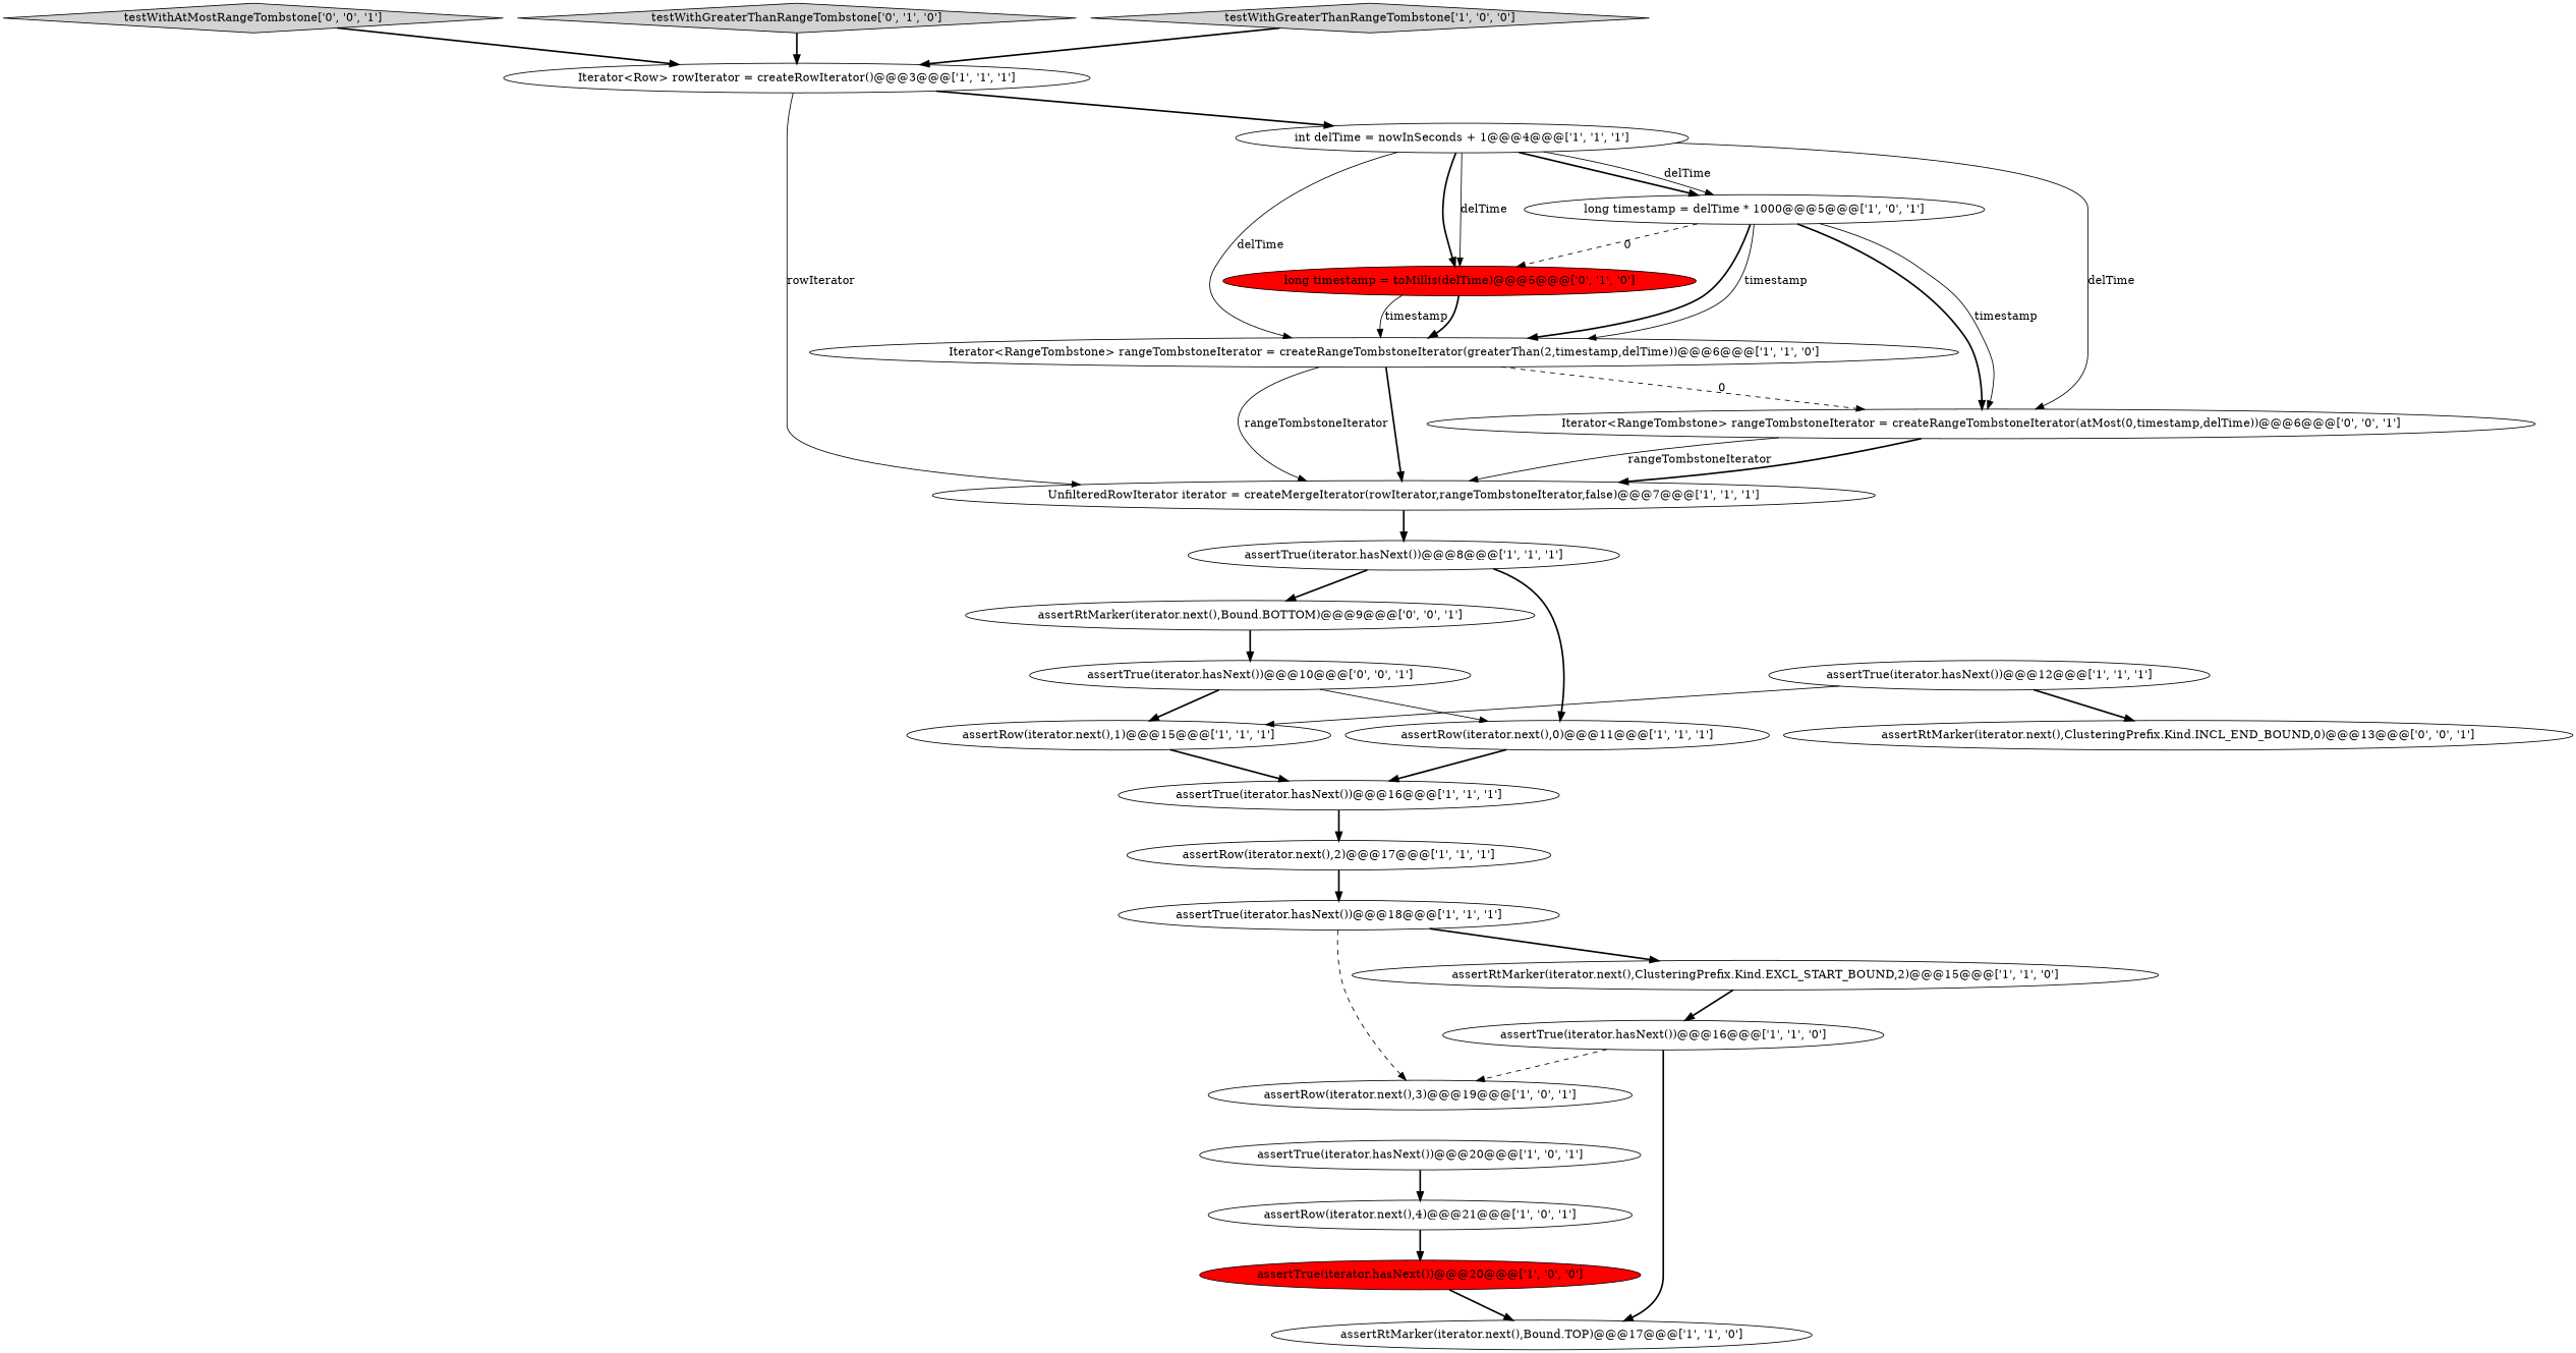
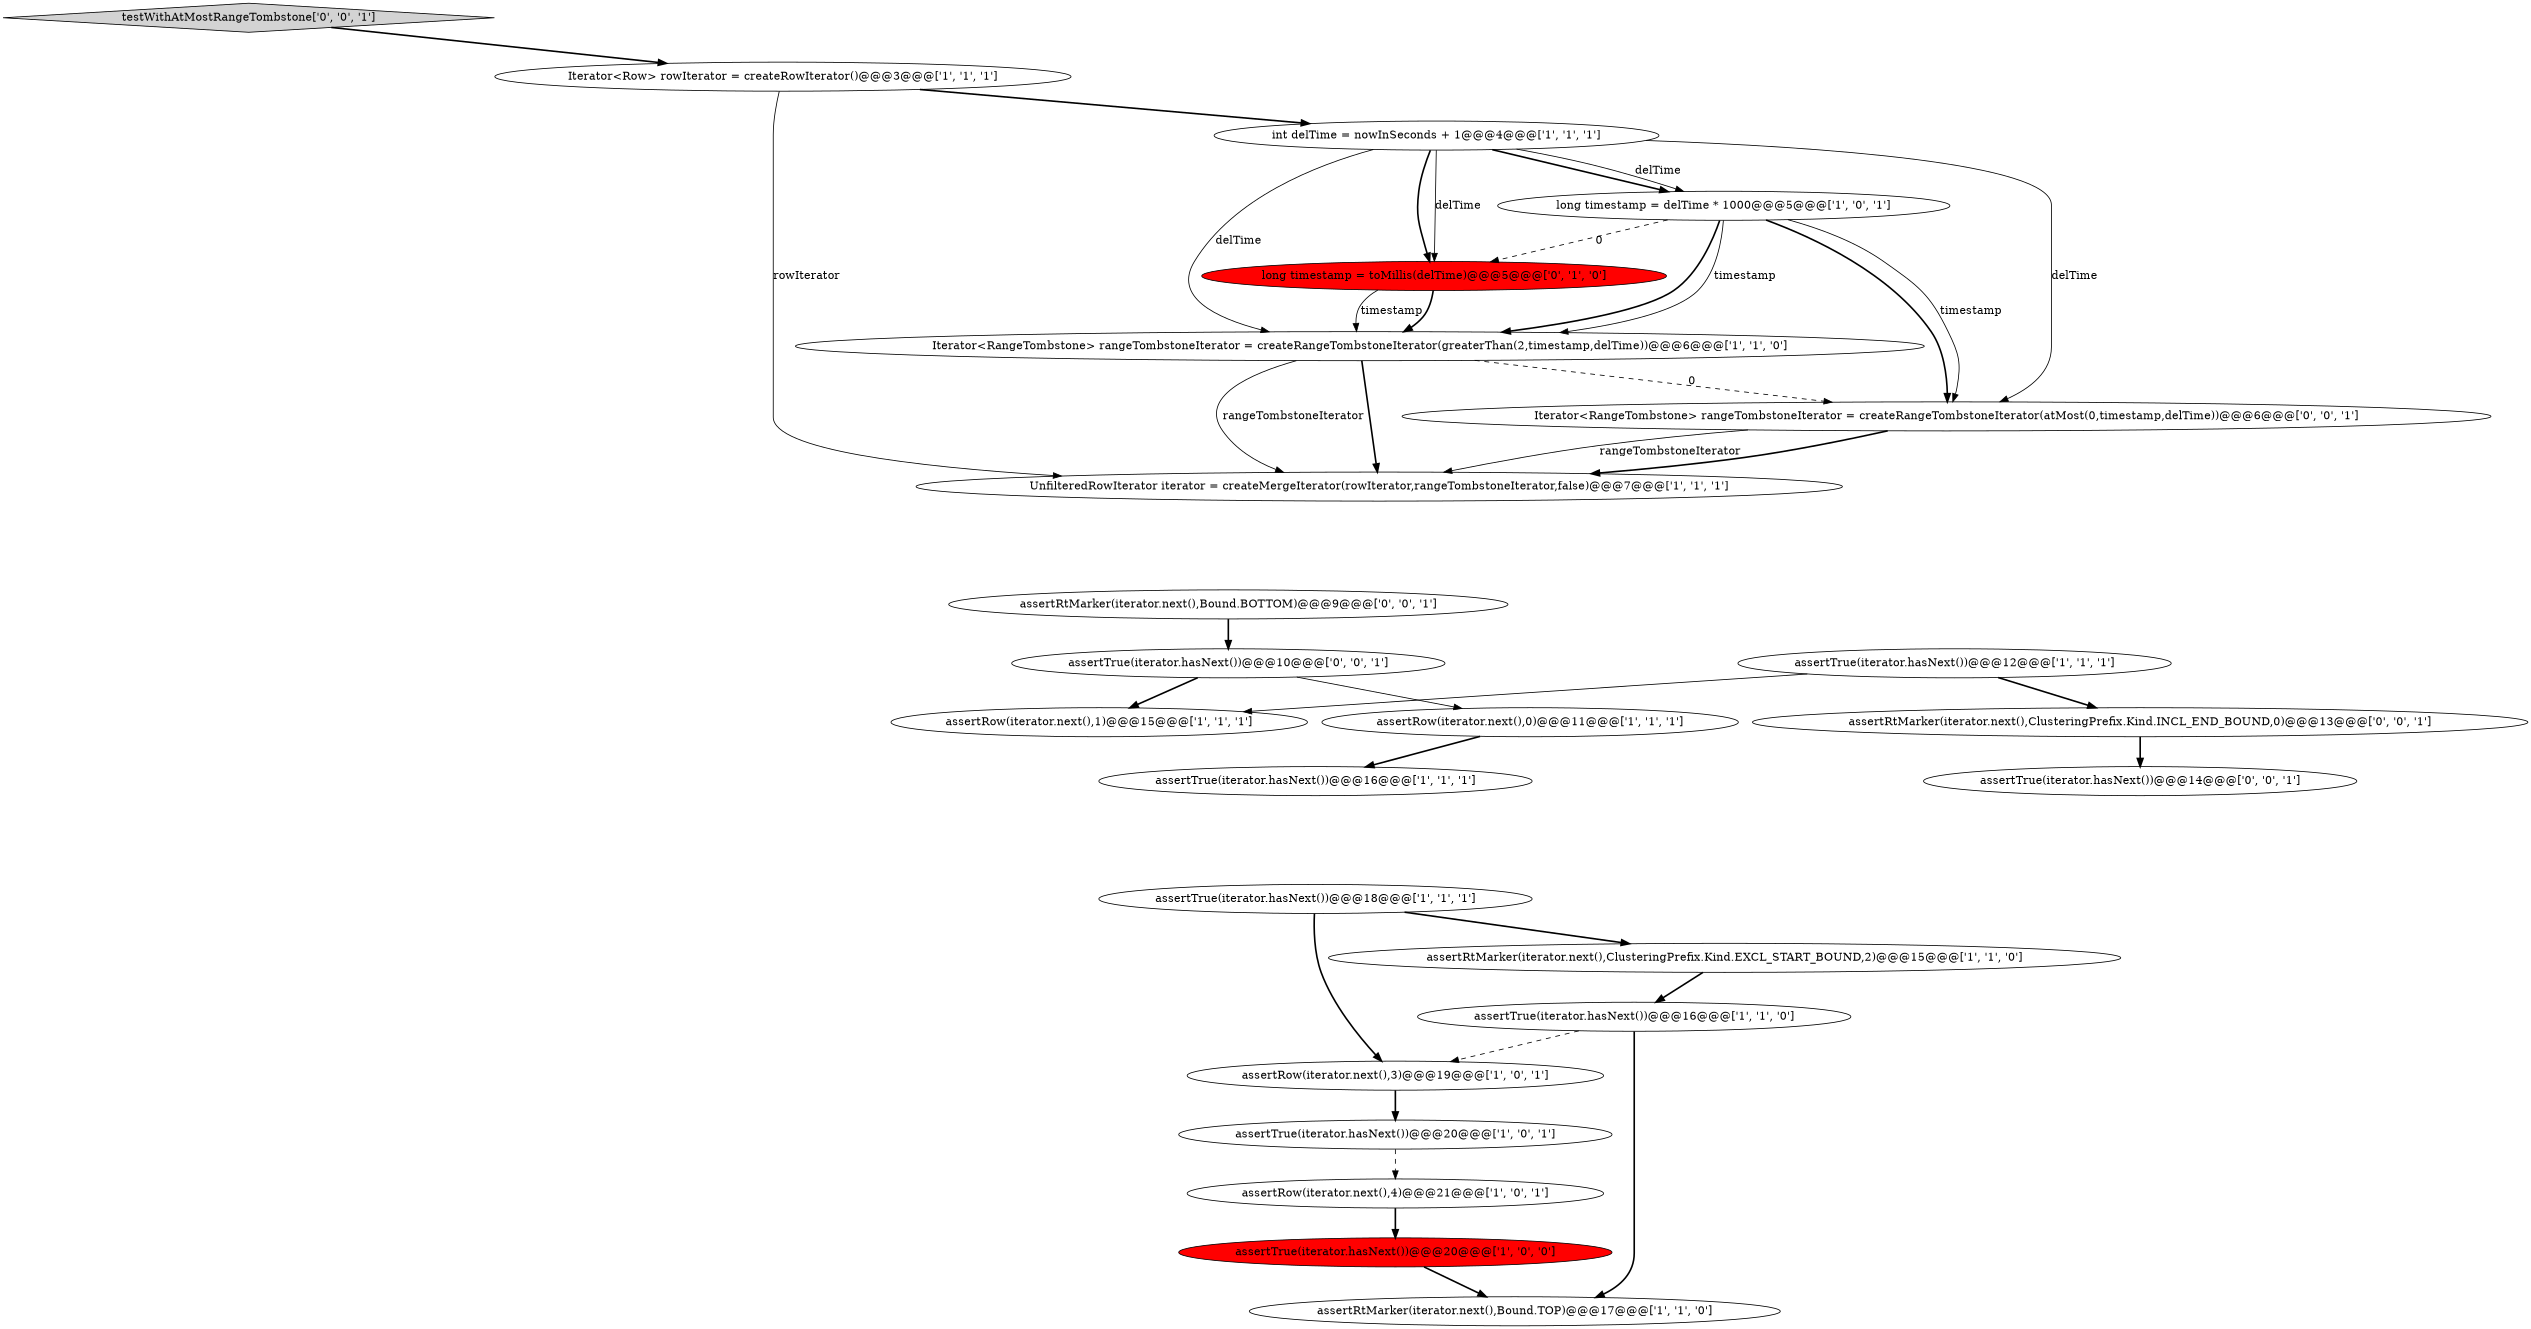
  digraph {
    node [fillcolor=white shape=ellipse style=filled]
    edge [style=bold]
    n1 [fillcolor=lightgray label="testWithAtMostRangeTombstone['0', '0', '1']" shape=diamond]
    n2 [label="Iterator<Row> rowIterator = createRowIterator()@@@3@@@['1', '1', '1']"]
    n3 [label="UnfilteredRowIterator iterator = createMergeIterator(rowIterator,rangeTombstoneIterator,false)@@@7@@@['1', '1', '1']"]
    n4 [label="int delTime = nowInSeconds + 1@@@4@@@['1', '1', '1']"]
    n5 [label="assertTrue(iterator.hasNext())@@@12@@@['1', '1', '1']"]
    n6 [label="assertRow(iterator.next(),1)@@@15@@@['1', '1', '1']"]
    n7 [label="assertRtMarker(iterator.next(),ClusteringPrefix.Kind.INCL_END_BOUND,0)@@@13@@@['0', '0', '1']"]
    n8 [label="assertTrue(iterator.hasNext())@@@16@@@['1', '1', '1']"]
-   n10 [label="assertTrue(iterator.hasNext())@@@8@@@['1', '1', '1']"]
+   n9 [label="assertTrue(iterator.hasNext())@@@14@@@['0', '0', '1']"]
    n11 [label="assertRow(iterator.next(),0)@@@11@@@['1', '1', '1']"]
    n12 [label="assertRtMarker(iterator.next(),Bound.BOTTOM)@@@9@@@['0', '0', '1']"]
    n13 [label="long timestamp = delTime * 1000@@@5@@@['1', '0', '1']"]
    n14 [label="Iterator<RangeTombstone> rangeTombstoneIterator = createRangeTombstoneIterator(greaterThan(2,timestamp,delTime))@@@6@@@['1', '1', '0']"]
    n15 [fillcolor=red label="long timestamp = toMillis(delTime)@@@5@@@['0', '1', '0']"]
    n16 [label="Iterator<RangeTombstone> rangeTombstoneIterator = createRangeTombstoneIterator(atMost(0,timestamp,delTime))@@@6@@@['0', '0', '1']"]
    n17 [fillcolor=red label="assertTrue(iterator.hasNext())@@@20@@@['1', '0', '0']"]
    n18 [label="assertRtMarker(iterator.next(),Bound.TOP)@@@17@@@['1', '1', '0']"]
    n19 [label="assertRow(iterator.next(),3)@@@19@@@['1', '0', '1']"]
    n20 [label="assertTrue(iterator.hasNext())@@@20@@@['1', '0', '1']"]
    n21 [label="assertRow(iterator.next(),4)@@@21@@@['1', '0', '1']"]
    n22 [label="assertRtMarker(iterator.next(),ClusteringPrefix.Kind.EXCL_START_BOUND,2)@@@15@@@['1', '1', '0']"]
    n23 [label="assertTrue(iterator.hasNext())@@@16@@@['1', '1', '0']"]
    n24 [label="assertTrue(iterator.hasNext())@@@18@@@['1', '1', '1']"]
-   n25 [fillcolor=lightgray label="testWithGreaterThanRangeTombstone['0', '1', '0']" shape=diamond]
-   n26 [label="assertRow(iterator.next(),2)@@@17@@@['1', '1', '1']"]
    n27 [label="assertTrue(iterator.hasNext())@@@10@@@['0', '0', '1']"]
-   n28 [fillcolor=lightgray label="testWithGreaterThanRangeTombstone['1', '0', '0']" shape=diamond]
    n1 -> n2
    n2 -> n3 [label=rowIterator style=solid]
    n2 -> n4
-   n3 -> n10
    n4 -> n13
    n4 -> n13 [label=delTime style=solid]
    n4 -> n14 [label=delTime style=solid]
    n4 -> n15
    n4 -> n15 [label=delTime style=solid]
    n4 -> n16 [label=delTime style=solid]
    n5 -> n6 [style=solid]
    n5 -> n7
-   n6 -> n8
-   n8 -> n26
-   n10 -> n11
-   n10 -> n12
+   n7 -> n9
    n11 -> n8
    n12 -> n27
    n13 -> n14
    n13 -> n14 [label=timestamp style=solid]
    n13 -> n15 [label=0 style=dashed]
    n13 -> n16
    n13 -> n16 [label=timestamp style=solid]
    n14 -> n3
    n14 -> n3 [label=rangeTombstoneIterator style=solid]
    n14 -> n16 [label=0 style=dashed]
    n15 -> n14 [label=timestamp style=solid]
    n15 -> n14
    n16 -> n3
    n16 -> n3 [label=rangeTombstoneIterator style=solid]
    n17 -> n18
-   n20 -> n21
+   n19 -> n20
+   n20 -> n21 [style=dashed]
    n21 -> n17
    n22 -> n23
    n23 -> n18
    n23 -> n19 [style=dashed]
-   n24 -> n19 [style=dashed]
+   n24 -> n19
    n24 -> n22
-   n25 -> n2
-   n26 -> n24
    n27 -> n6
    n27 -> n11 [style=solid]
-   n28 -> n2
  }
